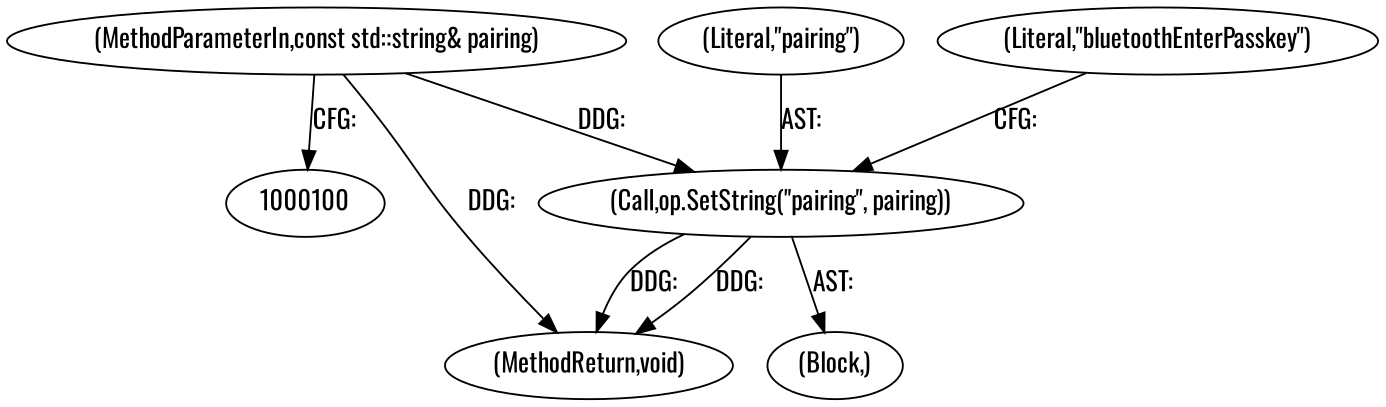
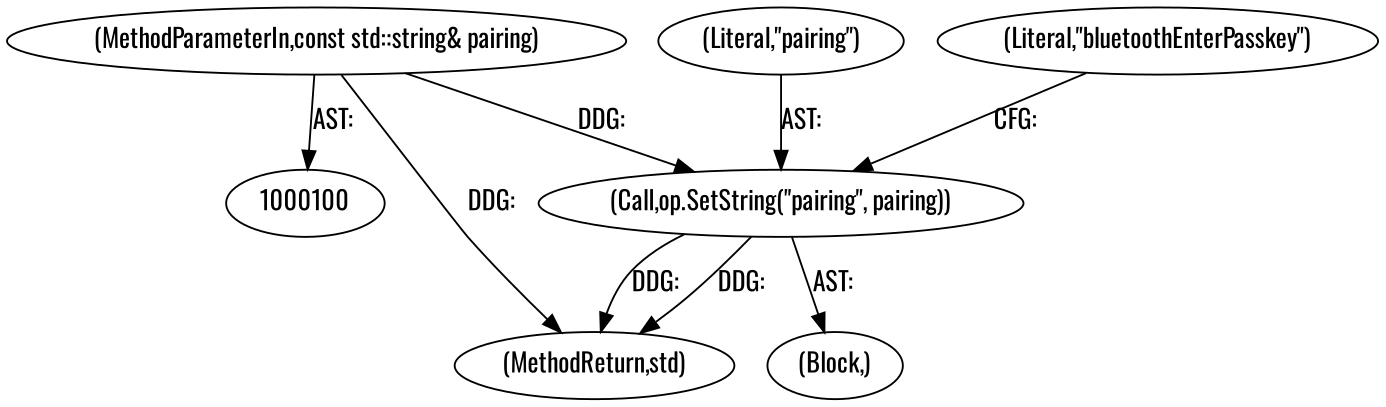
  digraph {
    fontname=Oswald
    node [fontname=Oswald]
    edge [fontname=Oswald]
    n1 [label="(Call,op.SetString(\"pairing\", pairing))"]
    n2 [label="(Block,)"]
-   n3 [label="(MethodReturn,void)"]
+   n3 [label="(MethodReturn,std)"]
    n4 [label="(MethodParameterIn,const std::string& pairing)"]
    1000100
    n6 [label="(Literal,\"pairing\")"]
    n7 [label="(Literal,\"bluetoothEnterPasskey\")"]
    n1 -> n2 [label="AST: "]
    n1 -> n3 [label="DDG: "]
    n1 -> n3 [label="DDG: "]
    n4 -> n1 [label="DDG: "]
    n4 -> n3 [label="DDG: "]
-   n4 -> 1000100 [label="CFG: "]
+   n4 -> 1000100 [label="AST: "]
    n6 -> n1 [label="AST: "]
    n7 -> n1 [label="CFG: "]
  }
